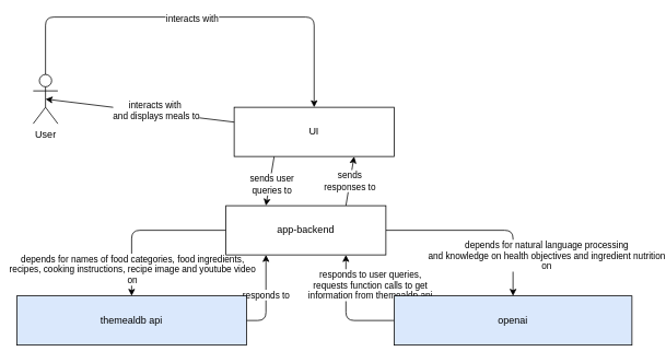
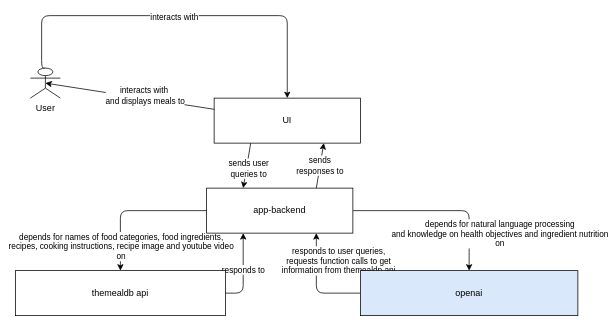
  <mxCell id="0" />
  <mxCell id="1" parent="0" />
  <mxCell id="2" style="edgeStyle=none;html=1;exitX=0.25;exitY=1;exitDx=0;exitDy=0;entryX=0.25;entryY=0;entryDx=0;entryDy=0;" edge="1" parent="1" source="4" target="14"><mxGeometry relative="1" as="geometry"><Array as="points" /></mxGeometry></mxCell>
  <mxCell id="3" value="sends user&lt;div&gt;queries to&lt;/div&gt;" style="edgeLabel;html=1;align=center;verticalAlign=middle;resizable=0;points=[];" vertex="1" connectable="0" parent="2"><mxGeometry x="-0.35" relative="1" as="geometry"><mxPoint y="14" as="offset" /></mxGeometry></mxCell>
  <mxCell id="4" value="UI" style="rounded=0;whiteSpace=wrap;html=1;" vertex="1" parent="1"><mxGeometry x="285" y="130" width="195" height="60" as="geometry" /></mxCell>
  <mxCell id="5" style="edgeStyle=orthogonalEdgeStyle;html=1;entryX=0.5;entryY=0;entryDx=0;entryDy=0;exitX=0.5;exitY=0;exitDx=0;exitDy=0;exitPerimeter=0;" edge="1" parent="1" source="7" target="4"><mxGeometry relative="1" as="geometry"><Array as="points"><mxPoint x="55" y="20" /><mxPoint x="383" y="20" /></Array></mxGeometry></mxCell>
  <mxCell id="6" value="interacts with" style="edgeLabel;html=1;align=center;verticalAlign=middle;resizable=0;points=[];" vertex="1" connectable="0" parent="5"><mxGeometry x="-0.021" y="-1" relative="1" as="geometry"><mxPoint as="offset" /></mxGeometry></mxCell>
- <mxCell id="7" value="User" style="shape=umlActor;verticalLabelPosition=bottom;verticalAlign=top;html=1;outlineConnect=0;" vertex="1" parent="1"><mxGeometry x="40" y="90" width="30" height="60" as="geometry" /></mxCell>
+ <mxCell id="7" value="User" style="shape=umlActor;verticalLabelPosition=bottom;verticalAlign=top;html=1;outlineConnect=0;" vertex="1" parent="1"><mxGeometry x="40" y="90" width="40" height="40" as="geometry" /></mxCell>
  <mxCell id="8" style="edgeStyle=none;html=1;exitX=0.75;exitY=0;exitDx=0;exitDy=0;entryX=0.75;entryY=1;entryDx=0;entryDy=0;" edge="1" parent="1" source="14" target="4"><mxGeometry relative="1" as="geometry"><Array as="points" /></mxGeometry></mxCell>
  <mxCell id="9" value="sends&lt;div&gt;responses to&lt;/div&gt;" style="edgeLabel;html=1;align=center;verticalAlign=middle;resizable=0;points=[];" vertex="1" connectable="0" parent="8"><mxGeometry x="0.025" y="1" relative="1" as="geometry"><mxPoint as="offset" /></mxGeometry></mxCell>
  <mxCell id="10" style="edgeStyle=orthogonalEdgeStyle;html=1;entryX=0.5;entryY=0;entryDx=0;entryDy=0;exitX=1;exitY=0.5;exitDx=0;exitDy=0;" edge="1" parent="1" source="14" target="17"><mxGeometry relative="1" as="geometry" /></mxCell>
  <mxCell id="11" value="depends for natural language processing&lt;div&gt;and knowledge on health objectives and ingredient nutrition&lt;/div&gt;&lt;div&gt;on&lt;/div&gt;" style="edgeLabel;html=1;align=center;verticalAlign=middle;resizable=0;points=[];" vertex="1" connectable="0" parent="10"><mxGeometry x="0.188" relative="1" as="geometry"><mxPoint x="55" y="30" as="offset" /></mxGeometry></mxCell>
  <mxCell id="12" style="edgeStyle=orthogonalEdgeStyle;html=1;entryX=0.5;entryY=0;entryDx=0;entryDy=0;exitX=0;exitY=0.5;exitDx=0;exitDy=0;" edge="1" parent="1" source="14" target="20"><mxGeometry relative="1" as="geometry" /></mxCell>
  <mxCell id="13" value="depends for names of food categories, food ingredients,&lt;div&gt;recipes, cooking instructions, recipe image and youtube video&lt;/div&gt;&lt;div&gt;on&lt;/div&gt;" style="edgeLabel;html=1;align=center;verticalAlign=middle;resizable=0;points=[];" vertex="1" connectable="0" parent="12"><mxGeometry x="0.502" y="-1" relative="1" as="geometry"><mxPoint x="1" y="16" as="offset" /></mxGeometry></mxCell>
  <mxCell id="14" value="app-backend" style="rounded=0;whiteSpace=wrap;html=1;" vertex="1" parent="1"><mxGeometry x="275" y="250" width="195" height="60" as="geometry" /></mxCell>
  <mxCell id="15" style="edgeStyle=orthogonalEdgeStyle;html=1;exitX=0;exitY=0.5;exitDx=0;exitDy=0;entryX=0.75;entryY=1;entryDx=0;entryDy=0;" edge="1" parent="1" source="17" target="14"><mxGeometry relative="1" as="geometry" /></mxCell>
  <mxCell id="16" value="responds to user queries,&lt;div&gt;requests function calls to get&lt;/div&gt;&lt;div&gt;information from themealdp api&lt;/div&gt;" style="edgeLabel;html=1;align=center;verticalAlign=middle;resizable=0;points=[];" vertex="1" connectable="0" parent="15"><mxGeometry x="0.368" y="1" relative="1" as="geometry"><mxPoint x="30" y="-7" as="offset" /></mxGeometry></mxCell>
  <mxCell id="17" value="openai" style="rounded=0;whiteSpace=wrap;html=1;fillColor=#dae8fc;" vertex="1" parent="1"><mxGeometry x="480" y="360" width="290" height="60" as="geometry" /></mxCell>
  <mxCell id="18" style="edgeStyle=orthogonalEdgeStyle;html=1;entryX=0.25;entryY=1;entryDx=0;entryDy=0;exitX=1;exitY=0.5;exitDx=0;exitDy=0;" edge="1" parent="1" source="20" target="14"><mxGeometry relative="1" as="geometry" /></mxCell>
  <mxCell id="19" value="responds to" style="edgeLabel;html=1;align=center;verticalAlign=middle;resizable=0;points=[];" vertex="1" connectable="0" parent="18"><mxGeometry x="0.058" relative="1" as="geometry"><mxPoint as="offset" /></mxGeometry></mxCell>
- <mxCell id="20" value="themealdb api" style="rounded=0;whiteSpace=wrap;html=1;fillColor=#dae8fc;" vertex="1" parent="1"><mxGeometry x="20" y="360" width="280" height="60" as="geometry" /></mxCell>
+ <mxCell id="20" value="themealdb api" style="rounded=0;whiteSpace=wrap;html=1;" vertex="1" parent="1"><mxGeometry x="20" y="360" width="280" height="60" as="geometry" /></mxCell>
  <mxCell id="21" style="edgeStyle=none;html=1;entryX=0.5;entryY=0.5;entryDx=0;entryDy=0;entryPerimeter=0;" edge="1" parent="1" source="4" target="7"><mxGeometry relative="1" as="geometry" /></mxCell>
  <mxCell id="22" value="interacts with&amp;nbsp;&lt;div&gt;and displays meals to&lt;/div&gt;" style="edgeLabel;html=1;align=center;verticalAlign=middle;resizable=0;points=[];" vertex="1" connectable="0" parent="21"><mxGeometry x="0.056" y="1" relative="1" as="geometry"><mxPoint x="26" y="-1" as="offset" /></mxGeometry></mxCell>
